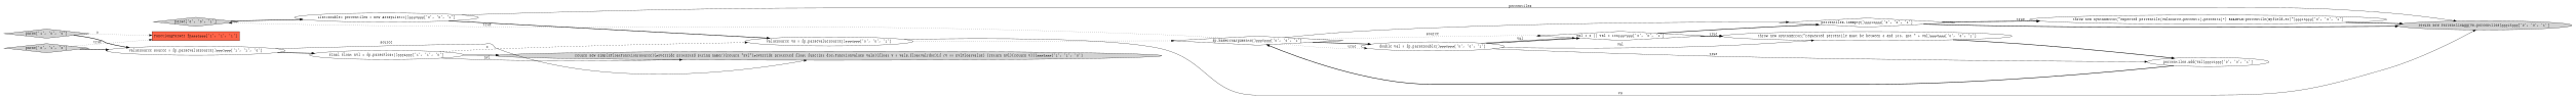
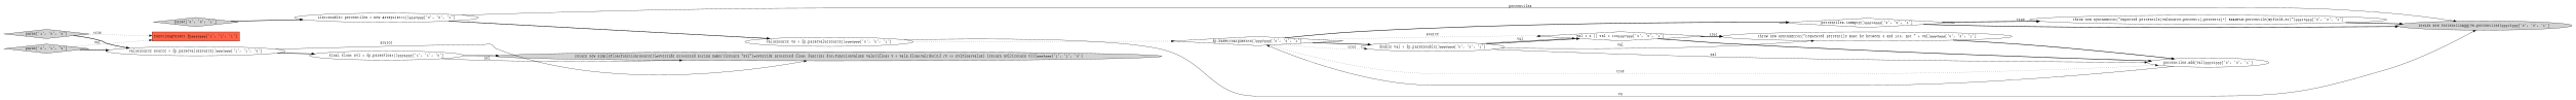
  digraph {
    fontname="Courier Prime"
    rankdir=LR
    node [fillcolor=white fontname="Courier Prime" shape=ellipse style=filled]
    edge [fontname="Courier Prime" style=bold]
    n1 [fillcolor=lightgray label="parse['0', '0', '1']" shape=diamond]
    n2 [label="List<Double> percentiles = new ArrayList<>()@@@3@@@['0', '0', '1']"]
    n3 [fillcolor=lightgray label="return new PercentileAgg(vs,percentiles)@@@15@@@['0', '0', '1']"]
    n4 [label="ValueSource vs = fp.parseValueSource()@@@4@@@['0', '0', '1']"]
    n5 [fillcolor=tomato label="FunctionQParser fp@@@2@@@['1', '1', '1']" shape=box]
    n6 [label="fp.hasMoreArguments()@@@5@@@['0', '0', '1']" shape=diamond]
    n7 [label="percentiles.isEmpty()@@@12@@@['0', '0', '1']" shape=diamond]
    n8 [label="percentiles.add(val)@@@10@@@['0', '0', '1']"]
    n9 [label="val < 0 || val > 100@@@7@@@['0', '0', '1']" shape=diamond]
    n10 [label="double val = fp.parseDouble()@@@6@@@['0', '0', '1']"]
    n11 [label="throw new SyntaxError(\"expected percentile(valsource,percent1(,percent2(*) EXAMPLE:percentile(myfield,50)\")@@@13@@@['0', '0', '1']"]
    n12 [label="throw new SyntaxError(\"requested percentile must be between 0 and 100. got \" + val)@@@8@@@['0', '0', '1']"]
    n13 [fillcolor=lightgray label="return new SimpleFloatFunction(source){@Override protected String name(){return \"nvl\"}@Override protected float func(int doc,FunctionValues vals){float v = vals.floatVal(doc)if (v == nvlFloatValue) {return nvl}{return v}}}@@@5@@@['1', '1', '0']"]
    n14 [label="final float nvl = fp.parseFloat()@@@4@@@['1', '1', '0']"]
    n15 [fillcolor=lightgray label="parse['1', '0', '0']" shape=diamond]
    n16 [label="ValueSource source = fp.parseValueSource()@@@3@@@['1', '1', '0']"]
    n17 [fillcolor=lightgray label="parse['0', '1', '0']" shape=diamond]
    n1 -> n2
    n2 -> n3 [label=percentiles style=solid]
    n2 -> n4
    n4 -> n3 [label=vs style=solid]
    n4 -> n6 [style=dotted]
-   n6 -> n7 [style=solid]
-   n6 -> n1 [label=true style=dotted]
+   n6 -> n7
+   n6 -> n8 [label=true style=dotted]
    n6 -> n9 [label=source style=dotted]
    n6 -> n10
    n6 -> n10 [label=true style=dotted]
    n7 -> n3
    n7 -> n11
    n7 -> n11 [label=true style=dotted]
-   n8 -> n6
-   n9 -> n7
+   n8 -> n6 [style=solid]
+   n9 -> n8
    n9 -> n12
    n9 -> n12 [label=true style=dotted]
-   n10 -> n8 [label=true style=solid]
+   n10 -> n8 [label=val style=solid]
    n10 -> n9
    n10 -> n9 [label=val style=solid]
    n10 -> n12 [label=val style=solid]
    n11 -> n3
    n12 -> n8
-   n14 -> n4 [label=0 style=dashed]
    n14 -> n13
    n14 -> n13 [label=nvl style=solid]
-   n15 -> n5 [label=0 style=dotted]
+   n15 -> n5 [label=true style=dotted]
    n15 -> n16
    n16 -> n13 [label=source style=solid]
    n16 -> n14
-   n17 -> n5 [label=true style=dotted]
+   n17 -> n5 [label=val style=dotted]
    n17 -> n16
  }
